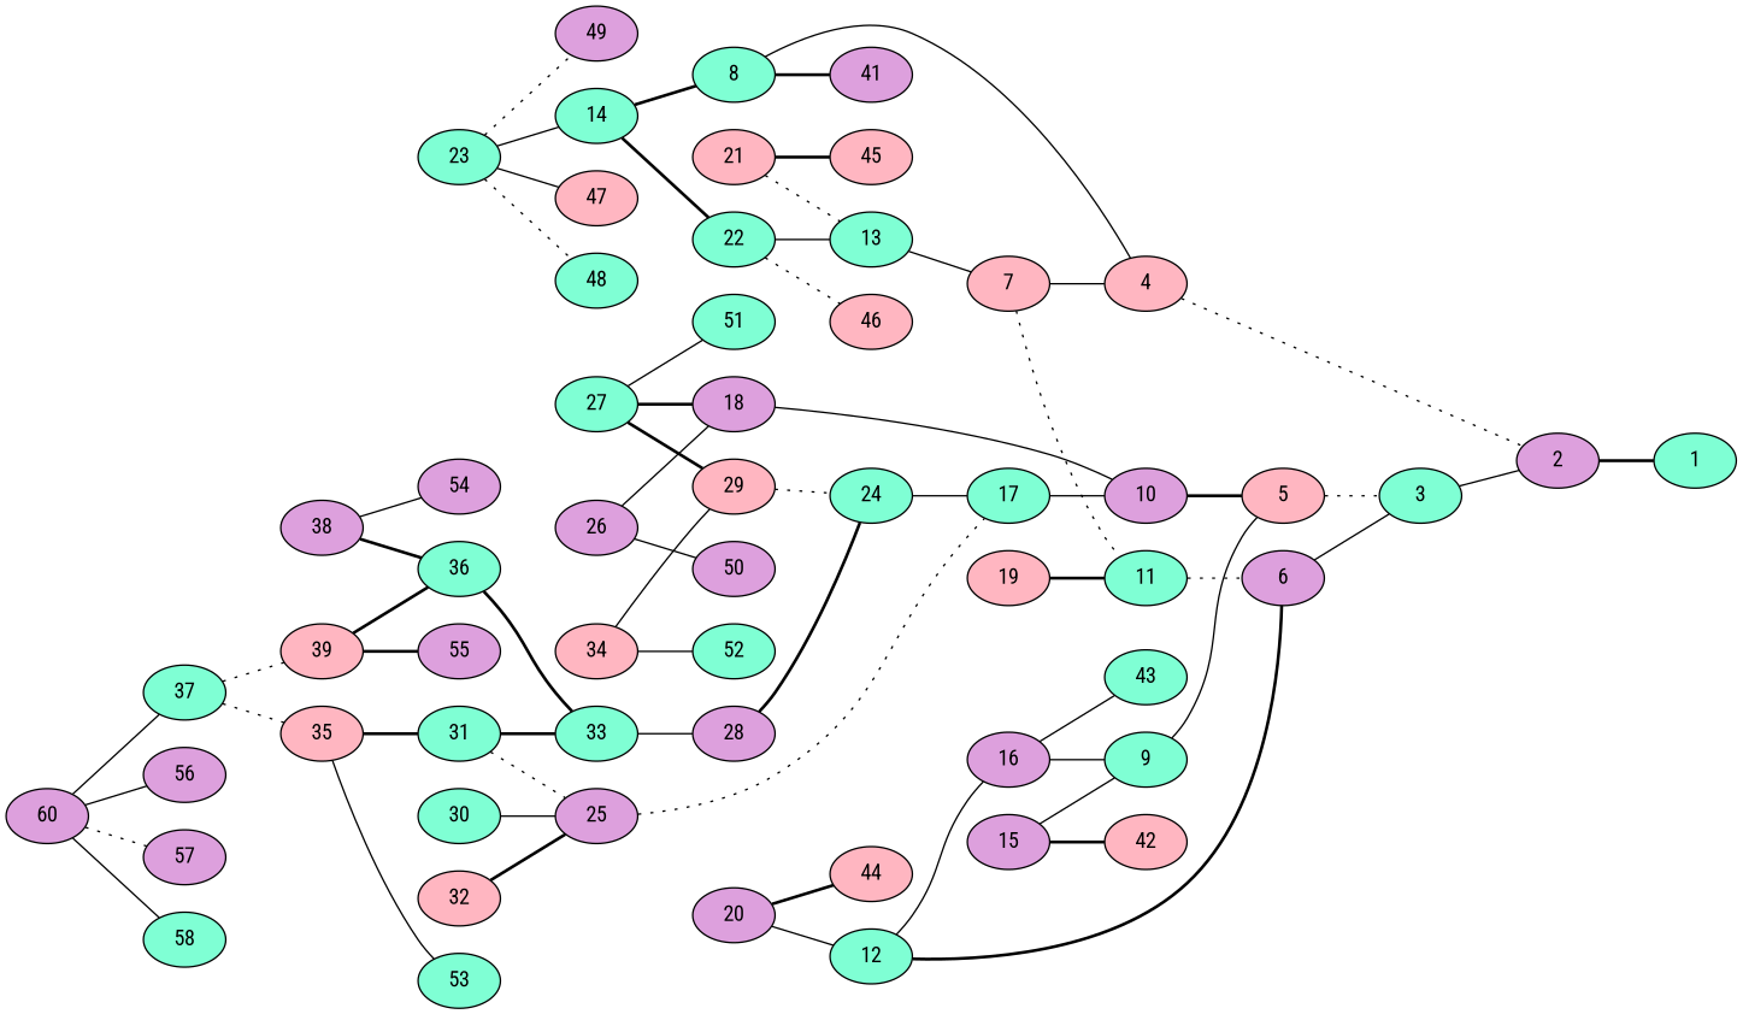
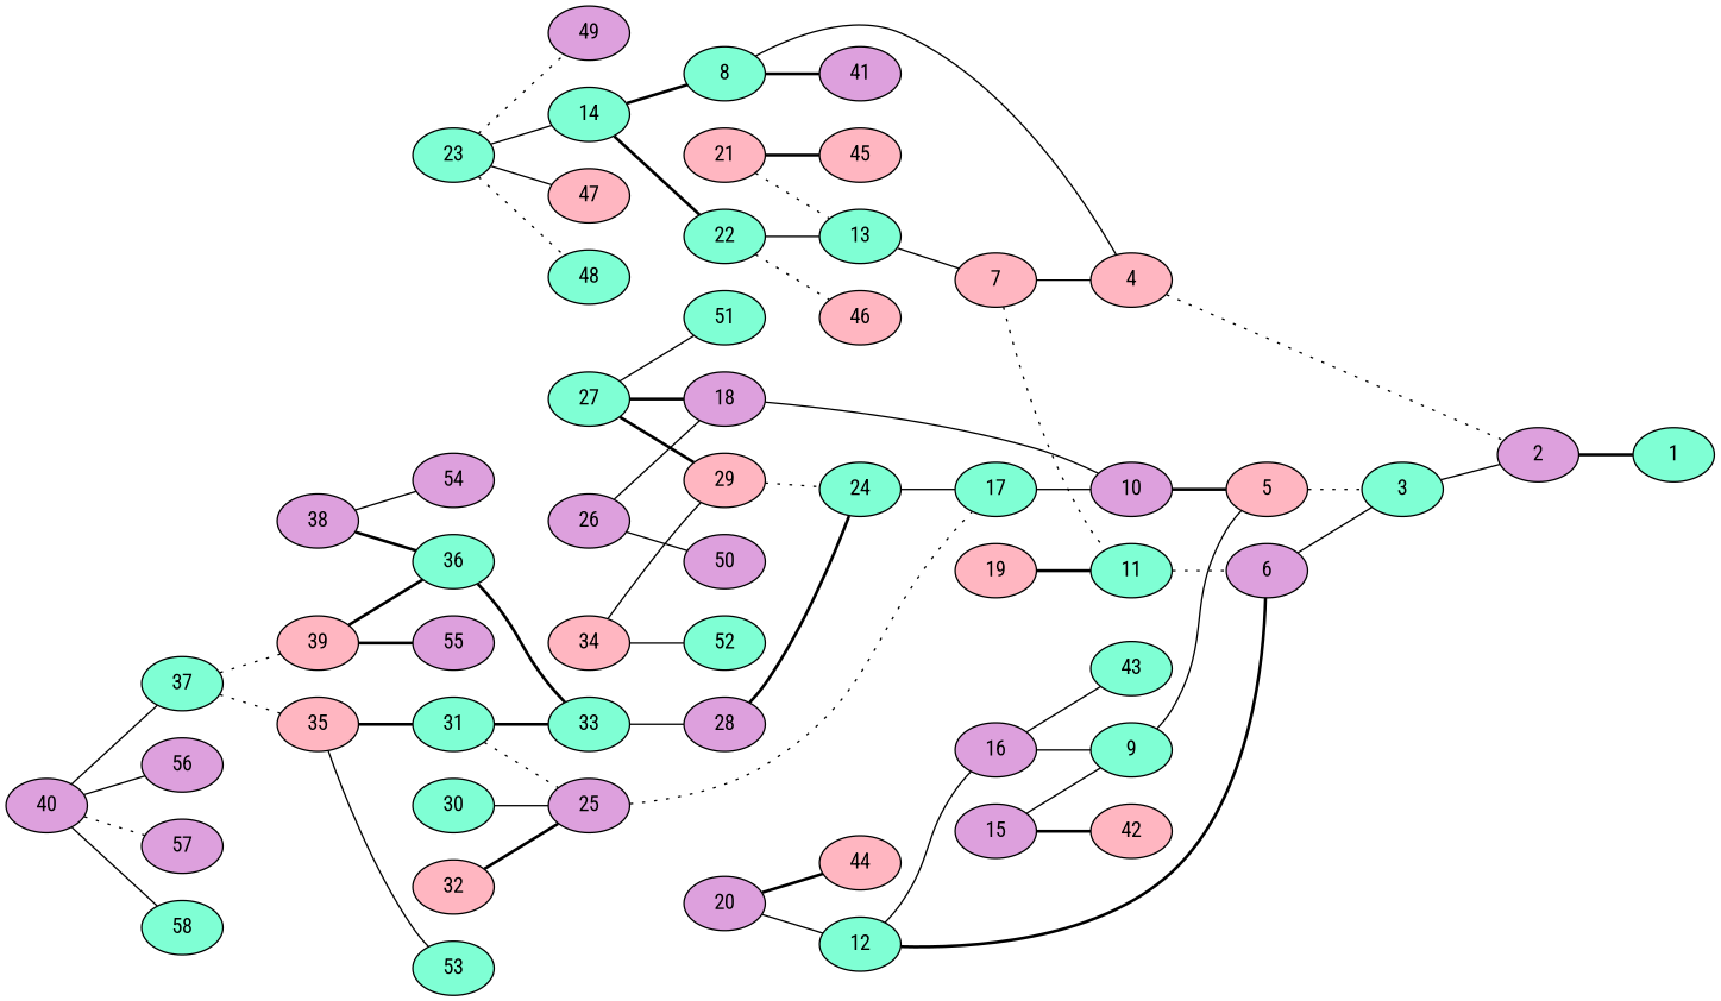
  graph {
    fontname="Roboto Condensed"
    rankdir=LR
    node [chem=C fillcolor=aquamarine fontname="Roboto Condensed" style=filled]
    edge [fontname="Roboto Condensed" style=solid valence=1]
    1 [chem=O]
    2 [fillcolor=plum]
    3
    4 [fillcolor=lightpink]
    5 [fillcolor=lightpink]
    6 [fillcolor=plum]
    7 [fillcolor=lightpink]
    11
    8
    41 [chem=H fillcolor=plum]
    9
    10 [fillcolor=plum]
    12
    16 [fillcolor=plum]
    43 [chem=H]
    13
    14
    22
    46 [chem=H fillcolor=lightpink]
    15 [chem=O fillcolor=plum]
    42 [chem=H fillcolor=lightpink]
    17
    18 [fillcolor=plum]
    19 [chem=O fillcolor=lightpink]
    20 [chem=O fillcolor=plum]
    44 [chem=H fillcolor=lightpink]
    21 [chem=O fillcolor=lightpink]
    45 [chem=H fillcolor=lightpink]
    23
    47 [chem=H fillcolor=lightpink]
    48 [chem=H]
    49 [chem=H fillcolor=plum]
    24
    25 [fillcolor=plum]
    26 [chem=O fillcolor=plum]
    50 [chem=H fillcolor=plum]
    27
    29 [fillcolor=lightpink]
    51 [chem=H]
    28 [fillcolor=plum]
    30 [chem=O]
    31
    33
    32 [chem=O fillcolor=lightpink]
    34 [chem=O fillcolor=lightpink]
    52 [chem=H]
    35 [fillcolor=lightpink]
    53 [chem=H]
    36
    37
    39 [fillcolor=lightpink]
    55 [chem=H fillcolor=plum]
    38 [chem=O fillcolor=plum]
    54 [chem=H fillcolor=plum]
-   40 [fillcolor=plum label=60]
+   40 [fillcolor=plum]
    56 [chem=H fillcolor=plum]
    57 [chem=H fillcolor=plum]
    58 [chem=H]
    2 -- 1 [style=bold valence=2]
    3 -- 2
    4 -- 2 [style=dotted]
    5 -- 3 [style=dotted valence=2]
    6 -- 3
    7 -- 4 [valence=2]
    7 -- 11 [style=dotted]
    11 -- 6 [style=dotted]
    8 -- 4
    8 -- 41 [style=bold]
    9 -- 5
    10 -- 5 [style=bold]
    12 -- 6 [style=bold valence=2]
    12 -- 16
    16 -- 9 [valence=2]
    16 -- 43
    13 -- 7
    14 -- 8 [style=bold valence=2]
    14 -- 22 [style=bold]
    22 -- 13 [valence=2]
    22 -- 46 [style=dotted]
    15 -- 9
    15 -- 42 [style=bold]
    17 -- 10 [valence=2]
    18 -- 10
    19 -- 11 [style=bold valence=2]
    20 -- 12
    20 -- 44 [style=bold]
    21 -- 13 [style=dotted]
    21 -- 45 [style=bold]
    23 -- 14
    23 -- 47
    23 -- 48 [style=dotted]
    23 -- 49 [style=dotted]
    24 -- 17
    25 -- 17 [style=dotted]
    26 -- 18
    26 -- 50
    27 -- 18 [style=bold valence=2]
    27 -- 29 [style=bold]
    27 -- 51
    29 -- 24 [style=dotted valence=2]
    28 -- 24 [style=bold]
    30 -- 25 [valence=2]
    31 -- 25 [style=dotted]
    31 -- 33 [style=bold]
    33 -- 28
    32 -- 25 [style=bold valence=2]
    34 -- 29
    34 -- 52
    35 -- 31 [style=bold valence=2]
    35 -- 53
    36 -- 33 [style=bold valence=2]
    37 -- 35 [style=dotted]
    37 -- 39 [style=dotted valence=2]
    39 -- 36 [style=bold]
    39 -- 55 [style=bold]
    38 -- 36 [style=bold]
    38 -- 54
    40 -- 37
    40 -- 56
    40 -- 57 [style=dotted]
    40 -- 58
  }
